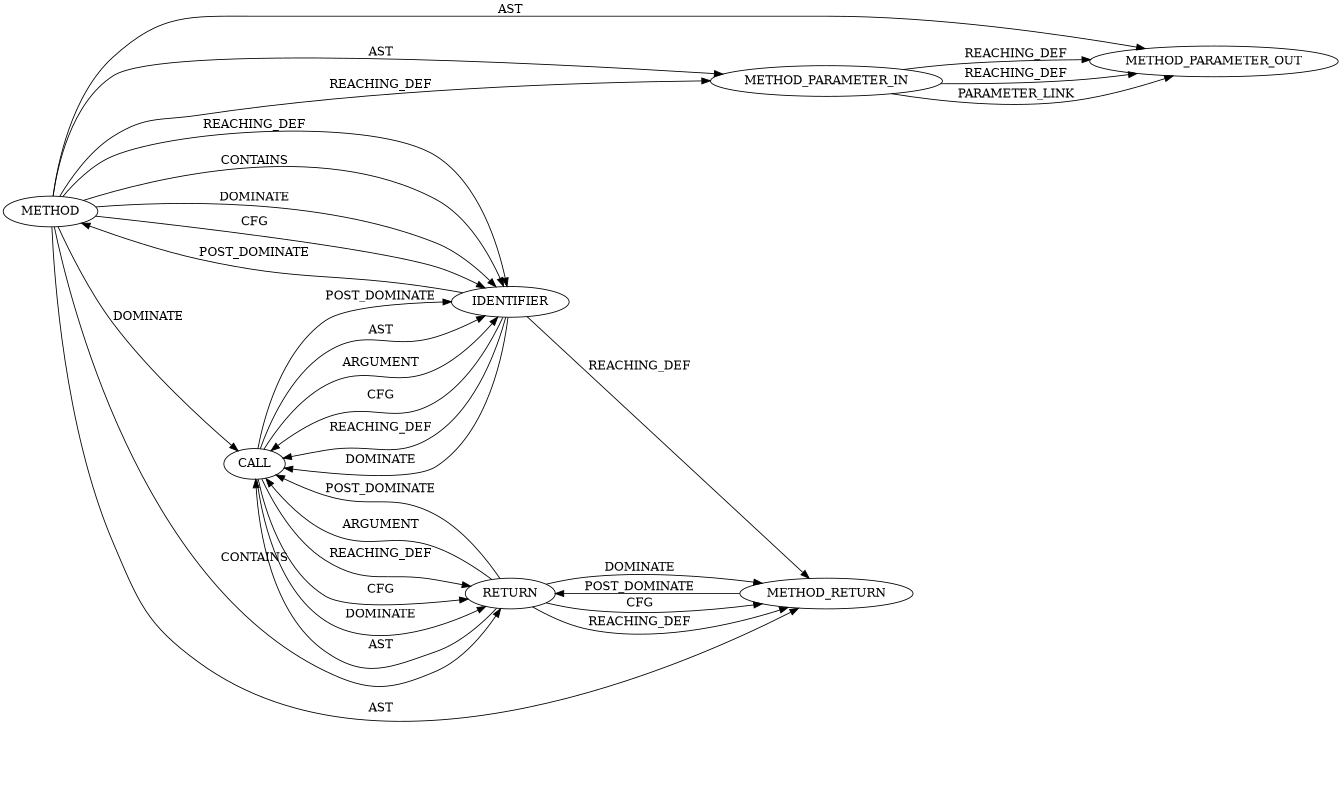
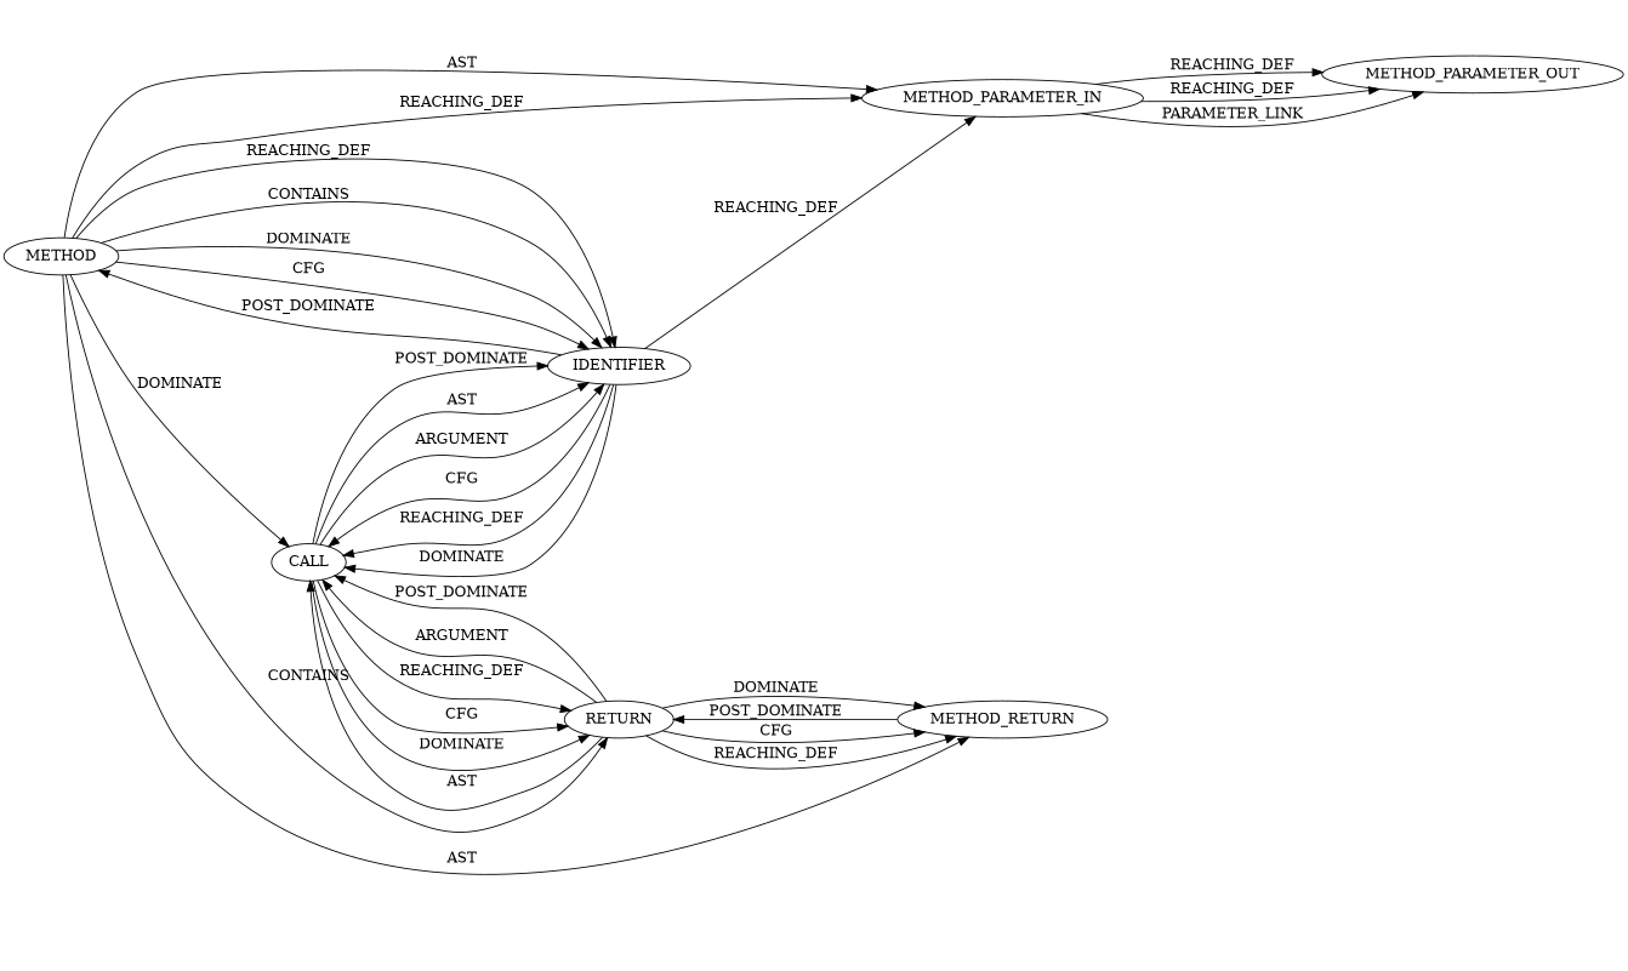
  digraph {
    rankdir=LR
    node [CODE="struct sock *sk" COLUMN_NUMBER=1 LINE_NUMBER=242 ORDER=1]
    n1 [AST_PARENT_FULL_NAME="tls.h:<global>" AST_PARENT_TYPE=TYPE_DECL CODE="static inline int\ntls_set_device_offload(struct sock *sk)\n{\n	return -EOPNOTSUPP;\n}" COLUMN_NUMBER_END=1 FILENAME="tls.h" FULL_NAME=tls_set_device_offload IS_EXTERNAL=false LINE_NUMBER=239 LINE_NUMBER_END=243 NAME=tls_set_device_offload ORDER=65 SIGNATURE="int tls_set_device_offload (sock*)" label=METHOD]
    n2 [COLUMN_NUMBER=24 EVALUATION_STRATEGY=BY_VALUE INDEX=1 IS_VARIADIC=false LINE_NUMBER=240 NAME=sk TYPE_FULL_NAME="sock*" label=METHOD_PARAMETER_IN]
    n3 [ARGUMENT_INDEX=-1 CODE="-EOPNOTSUPP" COLUMN_NUMBER=9 DISPATCH_TYPE=STATIC_DISPATCH METHOD_FULL_NAME="<operator>.minus" NAME="<operator>.minus" TYPE_FULL_NAME="<empty>" label=CALL]
    n4 [CODE=RET EVALUATION_STRATEGY=BY_VALUE LINE_NUMBER=239 ORDER=3 TYPE_FULL_NAME=int label=METHOD_RETURN]
    n5 [ARGUMENT_INDEX=-1 CODE="return -EOPNOTSUPP;" COLUMN_NUMBER=2 label=RETURN]
    n6 [COLUMN_NUMBER=24 EVALUATION_STRATEGY=BY_VALUE INDEX=1 IS_VARIADIC=false LINE_NUMBER=240 NAME=sk TYPE_FULL_NAME="sock*" label=METHOD_PARAMETER_OUT]
    n7 [ARGUMENT_INDEX=1 CODE=EOPNOTSUPP COLUMN_NUMBER=10 NAME=EOPNOTSUPP TYPE_FULL_NAME=ANY label=IDENTIFIER]
    n1 -> n2 [label=AST]
    n1 -> n2 [label=REACHING_DEF]
    n1 -> n3 [label=DOMINATE]
    n1 -> n4 [label=AST]
    n1 -> n5 [label=CONTAINS]
-   n1 -> n6 [label=AST]
    n1 -> n7 [label=REACHING_DEF]
    n1 -> n7 [label=CONTAINS]
    n1 -> n7 [label=DOMINATE]
    n1 -> n7 [label=CFG]
    n2 -> n6 [VARIABLE=sk label=REACHING_DEF]
    n2 -> n6 [VARIABLE=sk label=REACHING_DEF]
    n2 -> n6 [label=PARAMETER_LINK]
    n3 -> n5 [VARIABLE="-EOPNOTSUPP" label=REACHING_DEF]
    n3 -> n5 [label=CFG]
    n3 -> n5 [label=DOMINATE]
    n3 -> n7 [label=POST_DOMINATE]
    n3 -> n7 [label=AST]
    n3 -> n7 [label=ARGUMENT]
    n4 -> n5 [label=POST_DOMINATE]
    n5 -> n3 [label=AST]
    n5 -> n3 [label=POST_DOMINATE]
    n5 -> n3 [label=ARGUMENT]
    n5 -> n4 [label=CFG]
    n5 -> n4 [VARIABLE="<RET>" label=REACHING_DEF]
    n5 -> n4 [label=DOMINATE]
    n7 -> n1 [label=POST_DOMINATE]
    n7 -> n3 [label=CFG]
    n7 -> n3 [VARIABLE=EOPNOTSUPP label=REACHING_DEF]
    n7 -> n3 [label=DOMINATE]
-   n7 -> n4 [VARIABLE=EOPNOTSUPP label=REACHING_DEF]
+   n7 -> n2 [VARIABLE=EOPNOTSUPP label=REACHING_DEF]
  }
